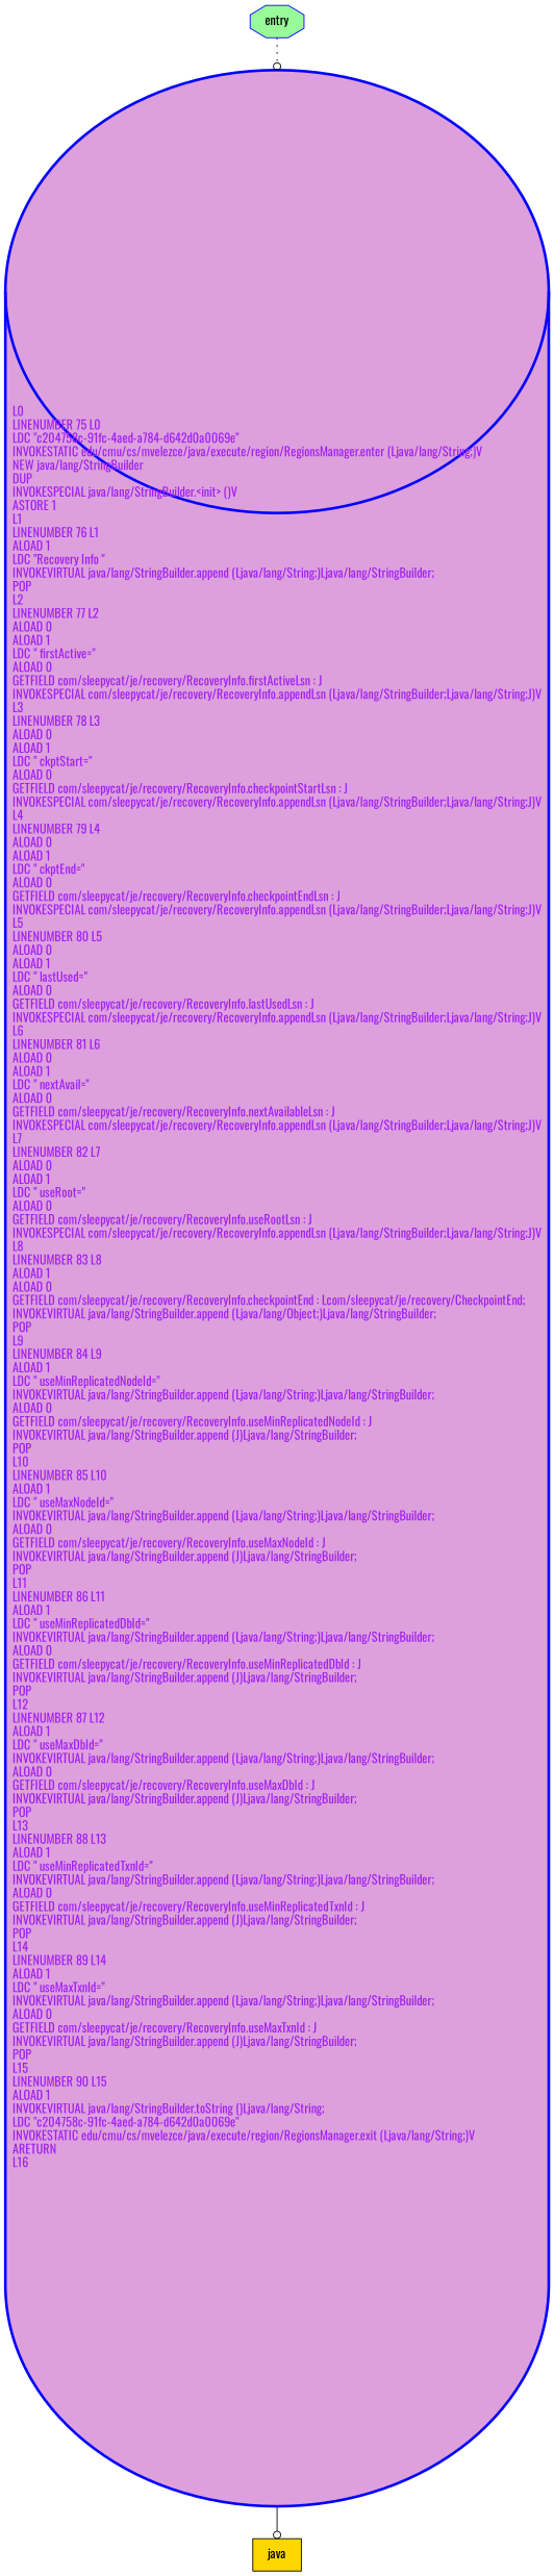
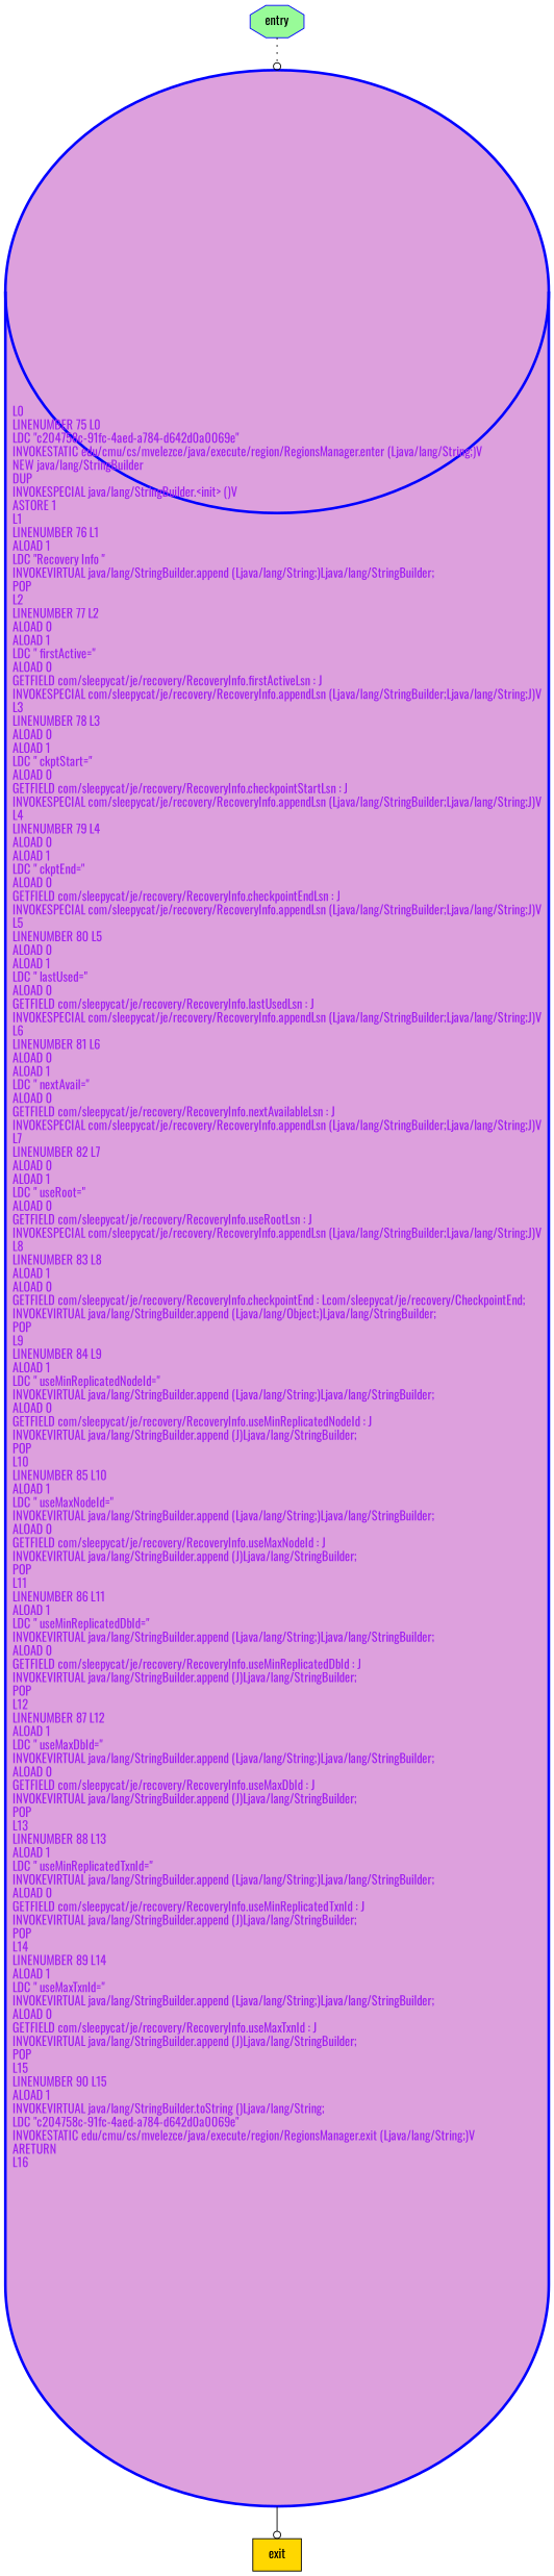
  digraph {
    fontname=Oswald
    node [color=blue style=filled fontname=Oswald]
    edge [arrowhead=odot fontname=Oswald]
    n1 [fontcolor=purple label="L0\lLINENUMBER 75 L0\lLDC \"c204758c-91fc-4aed-a784-d642d0a0069e\"\lINVOKESTATIC edu/cmu/cs/mvelezce/java/execute/region/RegionsManager.enter (Ljava/lang/String;)V\lNEW java/lang/StringBuilder\lDUP\lINVOKESPECIAL java/lang/StringBuilder.\<init\> ()V\lASTORE 1\lL1\lLINENUMBER 76 L1\lALOAD 1\lLDC \"Recovery Info \"\lINVOKEVIRTUAL java/lang/StringBuilder.append (Ljava/lang/String;)Ljava/lang/StringBuilder;\lPOP\lL2\lLINENUMBER 77 L2\lALOAD 0\lALOAD 1\lLDC \" firstActive=\"\lALOAD 0\lGETFIELD com/sleepycat/je/recovery/RecoveryInfo.firstActiveLsn : J\lINVOKESPECIAL com/sleepycat/je/recovery/RecoveryInfo.appendLsn (Ljava/lang/StringBuilder;Ljava/lang/String;J)V\lL3\lLINENUMBER 78 L3\lALOAD 0\lALOAD 1\lLDC \" ckptStart=\"\lALOAD 0\lGETFIELD com/sleepycat/je/recovery/RecoveryInfo.checkpointStartLsn : J\lINVOKESPECIAL com/sleepycat/je/recovery/RecoveryInfo.appendLsn (Ljava/lang/StringBuilder;Ljava/lang/String;J)V\lL4\lLINENUMBER 79 L4\lALOAD 0\lALOAD 1\lLDC \" ckptEnd=\"\lALOAD 0\lGETFIELD com/sleepycat/je/recovery/RecoveryInfo.checkpointEndLsn : J\lINVOKESPECIAL com/sleepycat/je/recovery/RecoveryInfo.appendLsn (Ljava/lang/StringBuilder;Ljava/lang/String;J)V\lL5\lLINENUMBER 80 L5\lALOAD 0\lALOAD 1\lLDC \" lastUsed=\"\lALOAD 0\lGETFIELD com/sleepycat/je/recovery/RecoveryInfo.lastUsedLsn : J\lINVOKESPECIAL com/sleepycat/je/recovery/RecoveryInfo.appendLsn (Ljava/lang/StringBuilder;Ljava/lang/String;J)V\lL6\lLINENUMBER 81 L6\lALOAD 0\lALOAD 1\lLDC \" nextAvail=\"\lALOAD 0\lGETFIELD com/sleepycat/je/recovery/RecoveryInfo.nextAvailableLsn : J\lINVOKESPECIAL com/sleepycat/je/recovery/RecoveryInfo.appendLsn (Ljava/lang/StringBuilder;Ljava/lang/String;J)V\lL7\lLINENUMBER 82 L7\lALOAD 0\lALOAD 1\lLDC \" useRoot=\"\lALOAD 0\lGETFIELD com/sleepycat/je/recovery/RecoveryInfo.useRootLsn : J\lINVOKESPECIAL com/sleepycat/je/recovery/RecoveryInfo.appendLsn (Ljava/lang/StringBuilder;Ljava/lang/String;J)V\lL8\lLINENUMBER 83 L8\lALOAD 1\lALOAD 0\lGETFIELD com/sleepycat/je/recovery/RecoveryInfo.checkpointEnd : Lcom/sleepycat/je/recovery/CheckpointEnd;\lINVOKEVIRTUAL java/lang/StringBuilder.append (Ljava/lang/Object;)Ljava/lang/StringBuilder;\lPOP\lL9\lLINENUMBER 84 L9\lALOAD 1\lLDC \" useMinReplicatedNodeId=\"\lINVOKEVIRTUAL java/lang/StringBuilder.append (Ljava/lang/String;)Ljava/lang/StringBuilder;\lALOAD 0\lGETFIELD com/sleepycat/je/recovery/RecoveryInfo.useMinReplicatedNodeId : J\lINVOKEVIRTUAL java/lang/StringBuilder.append (J)Ljava/lang/StringBuilder;\lPOP\lL10\lLINENUMBER 85 L10\lALOAD 1\lLDC \" useMaxNodeId=\"\lINVOKEVIRTUAL java/lang/StringBuilder.append (Ljava/lang/String;)Ljava/lang/StringBuilder;\lALOAD 0\lGETFIELD com/sleepycat/je/recovery/RecoveryInfo.useMaxNodeId : J\lINVOKEVIRTUAL java/lang/StringBuilder.append (J)Ljava/lang/StringBuilder;\lPOP\lL11\lLINENUMBER 86 L11\lALOAD 1\lLDC \" useMinReplicatedDbId=\"\lINVOKEVIRTUAL java/lang/StringBuilder.append (Ljava/lang/String;)Ljava/lang/StringBuilder;\lALOAD 0\lGETFIELD com/sleepycat/je/recovery/RecoveryInfo.useMinReplicatedDbId : J\lINVOKEVIRTUAL java/lang/StringBuilder.append (J)Ljava/lang/StringBuilder;\lPOP\lL12\lLINENUMBER 87 L12\lALOAD 1\lLDC \" useMaxDbId=\"\lINVOKEVIRTUAL java/lang/StringBuilder.append (Ljava/lang/String;)Ljava/lang/StringBuilder;\lALOAD 0\lGETFIELD com/sleepycat/je/recovery/RecoveryInfo.useMaxDbId : J\lINVOKEVIRTUAL java/lang/StringBuilder.append (J)Ljava/lang/StringBuilder;\lPOP\lL13\lLINENUMBER 88 L13\lALOAD 1\lLDC \" useMinReplicatedTxnId=\"\lINVOKEVIRTUAL java/lang/StringBuilder.append (Ljava/lang/String;)Ljava/lang/StringBuilder;\lALOAD 0\lGETFIELD com/sleepycat/je/recovery/RecoveryInfo.useMinReplicatedTxnId : J\lINVOKEVIRTUAL java/lang/StringBuilder.append (J)Ljava/lang/StringBuilder;\lPOP\lL14\lLINENUMBER 89 L14\lALOAD 1\lLDC \" useMaxTxnId=\"\lINVOKEVIRTUAL java/lang/StringBuilder.append (Ljava/lang/String;)Ljava/lang/StringBuilder;\lALOAD 0\lGETFIELD com/sleepycat/je/recovery/RecoveryInfo.useMaxTxnId : J\lINVOKEVIRTUAL java/lang/StringBuilder.append (J)Ljava/lang/StringBuilder;\lPOP\lL15\lLINENUMBER 90 L15\lALOAD 1\lINVOKEVIRTUAL java/lang/StringBuilder.toString ()Ljava/lang/String;\lLDC \"c204758c-91fc-4aed-a784-d642d0a0069e\"\lINVOKESTATIC edu/cmu/cs/mvelezce/java/execute/region/RegionsManager.exit (Ljava/lang/String;)V\lARETURN\lL16\l" penwidth=3 shape=cylinder fillcolor=plum]
-   exit [shape=box fillcolor=gold color=black label=java]
+   exit [shape=box fillcolor=gold color=black]
    entry [shape=octagon fillcolor=palegreen]
    n1 -> exit [style=solid]
    entry -> n1 [style=dotted]
  }
